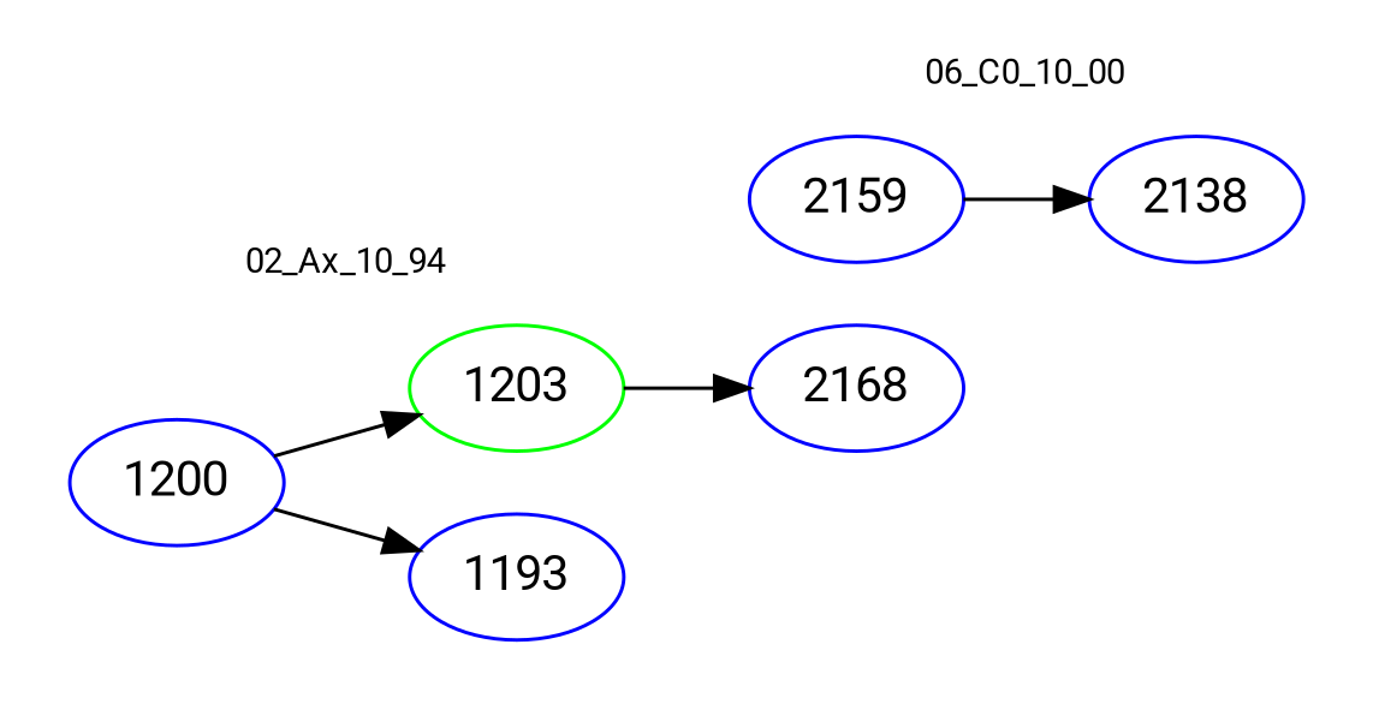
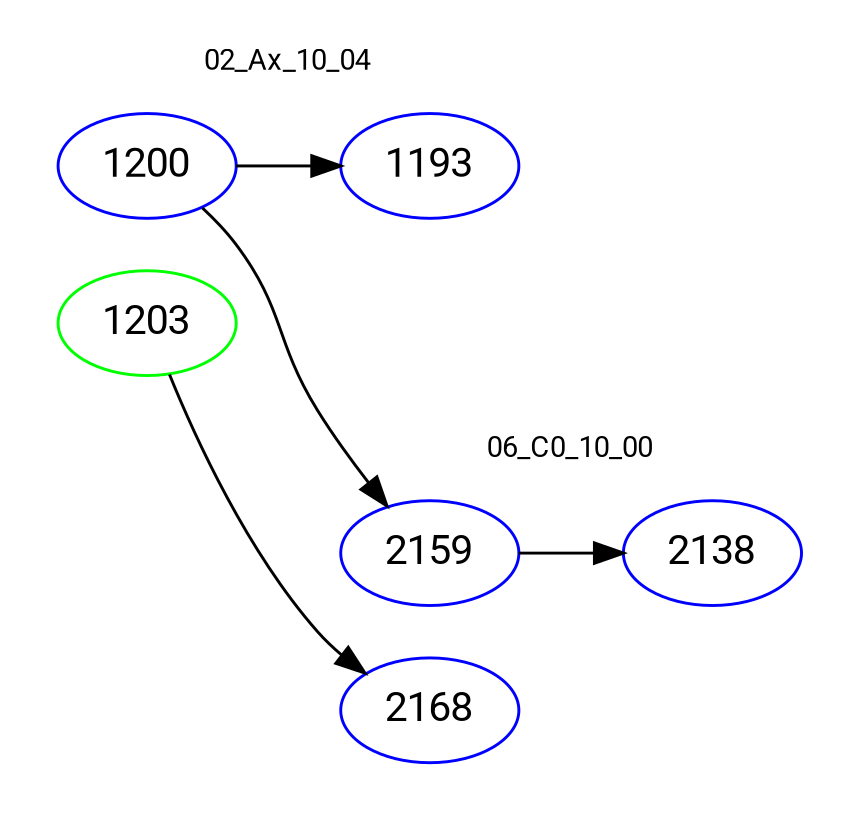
  digraph {
    fontname=Roboto
    rankdir=LR
    node [color=blue fontname=Roboto]
    edge [color=black fontname=Roboto]
    n1 [label=1200]
    n2 [label=1193]
    n3 [color=green label=1203]
    n4 [label=2159]
    n5 [label=2138]
    n6 [label=2168]
    subgraph cluster_1 {
      color=white
      fontsize=10
-     label="02_Ax_10_94"
+     label="02_Ax_10_04"
      n1
      n2
      n3
    }
    subgraph cluster_2 {
      color=white
      fontsize=10
      label="06_C0_10_00"
      n4
      n5
      n6
    }
    n1 -> n2
-   n1 -> n3
+   n1 -> n4
    n3 -> n6
    n4 -> n5
  }
